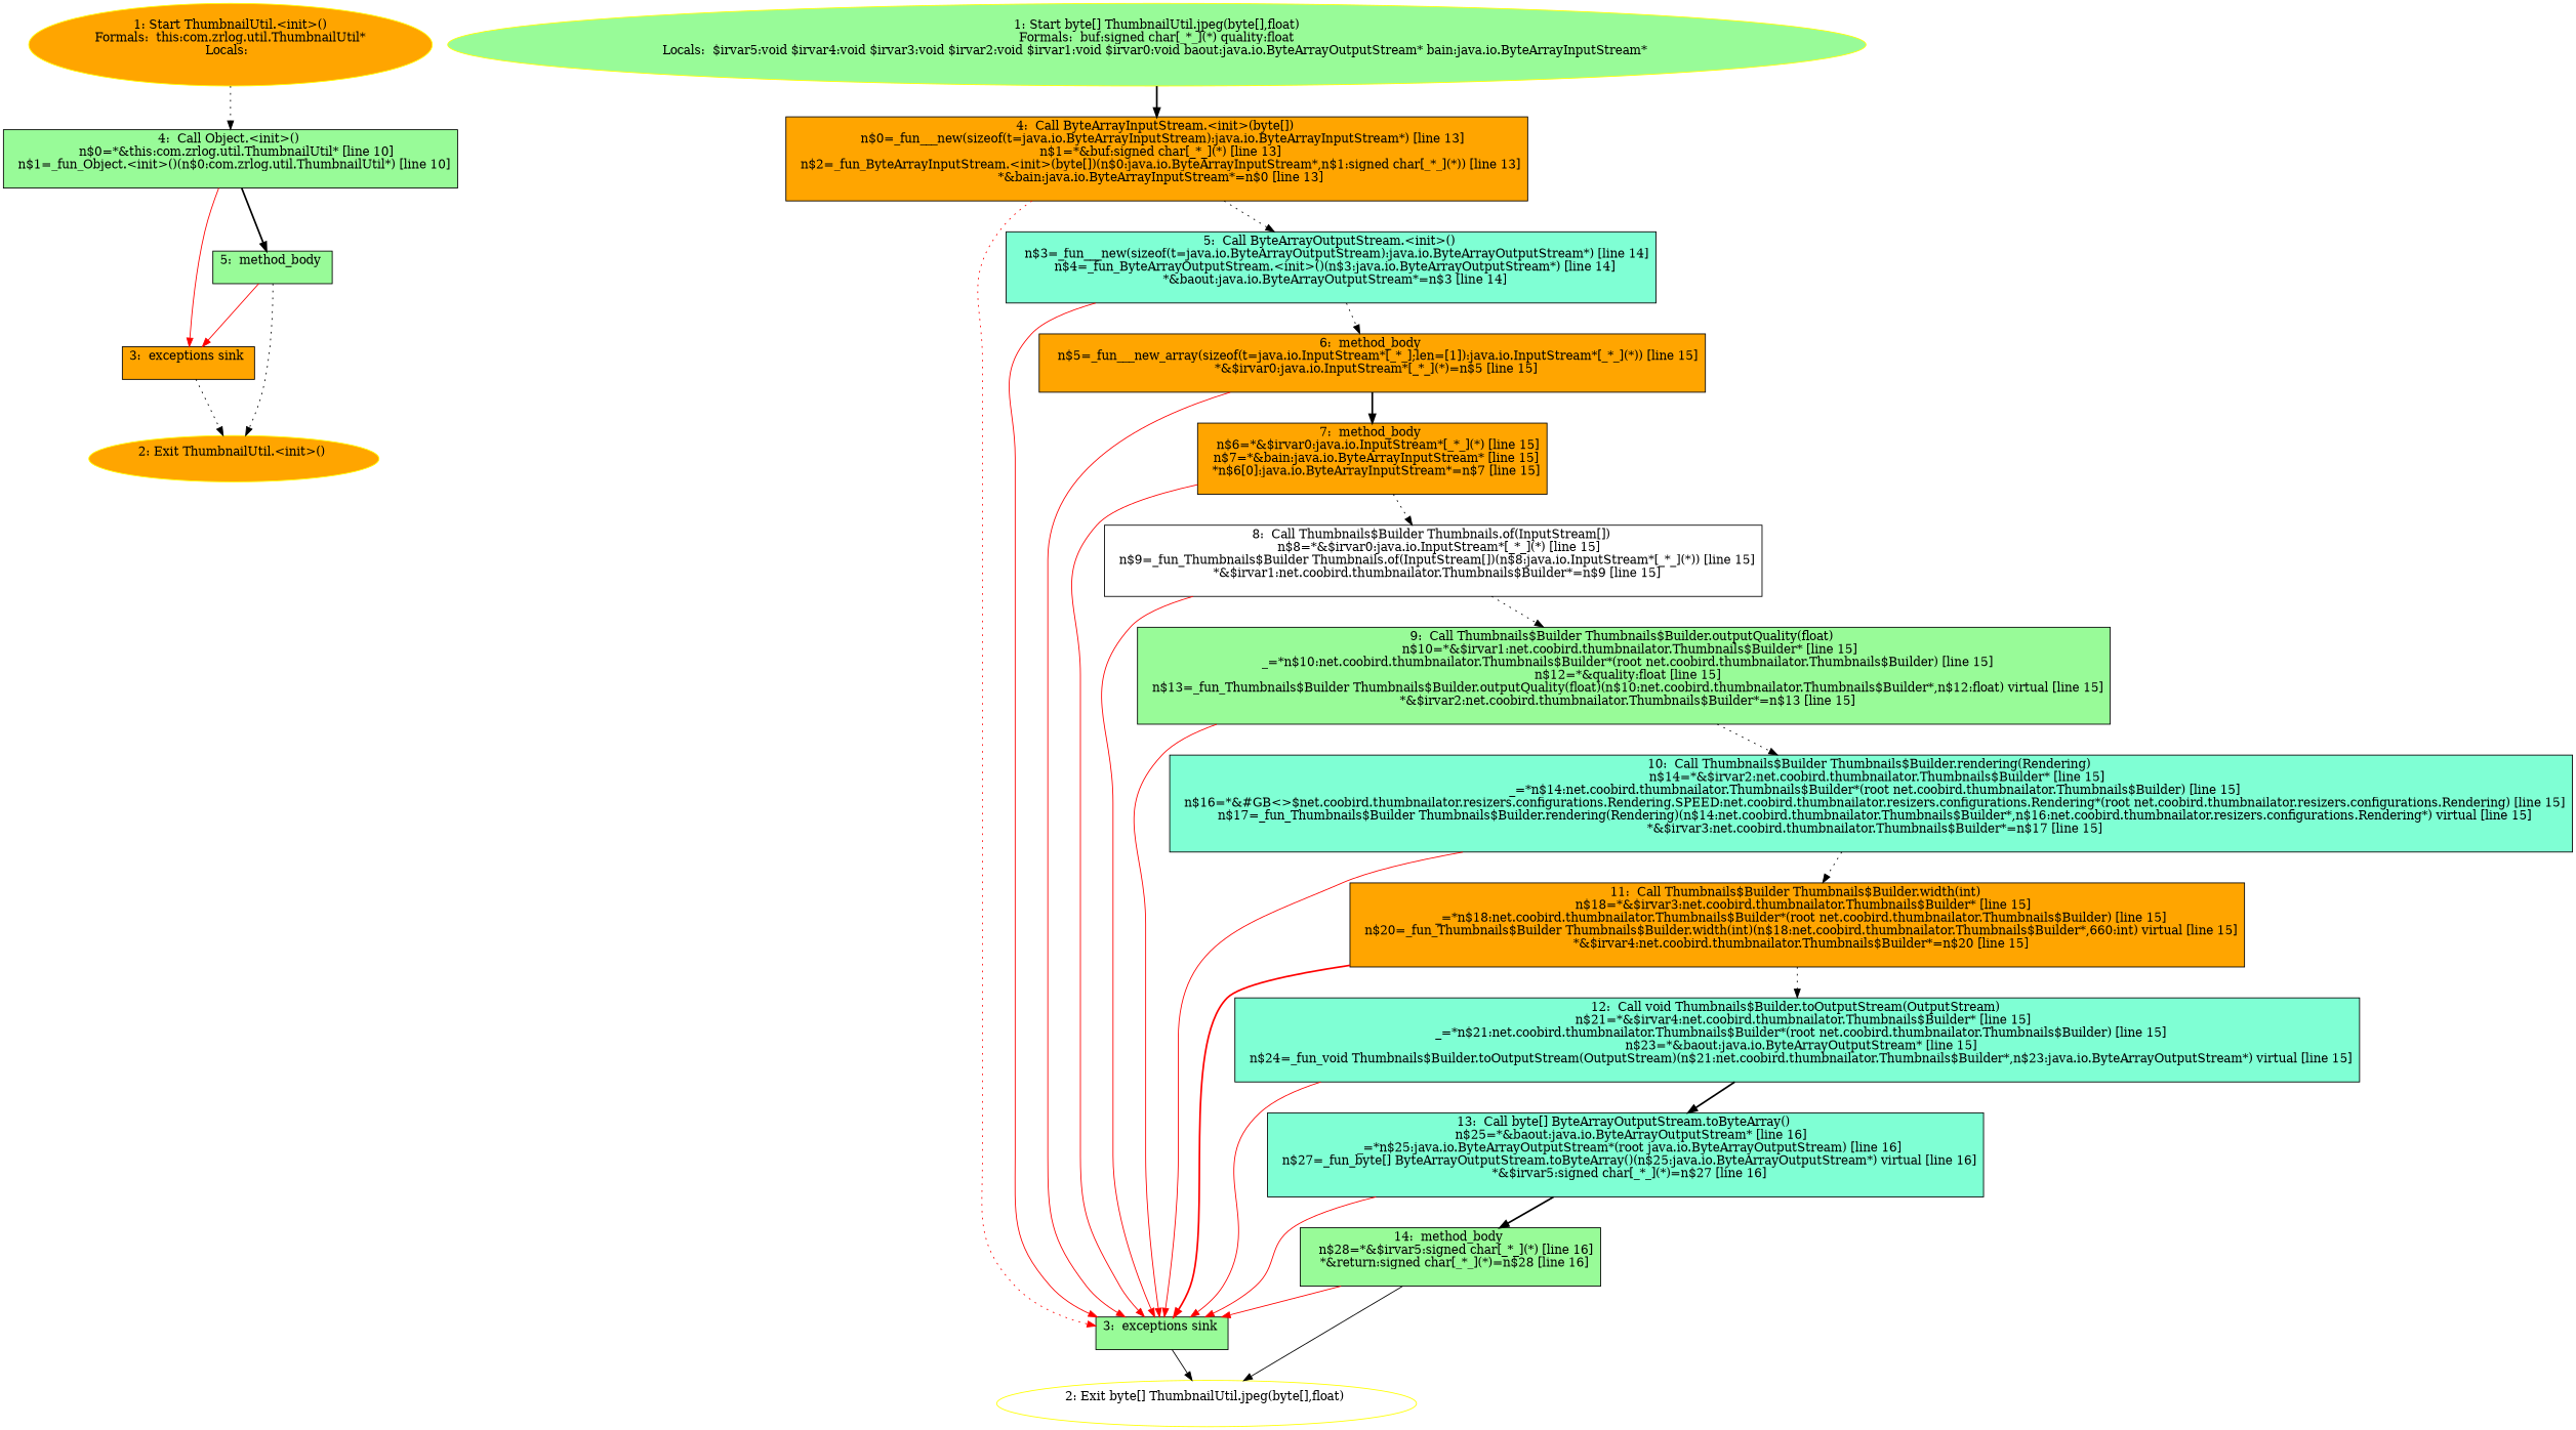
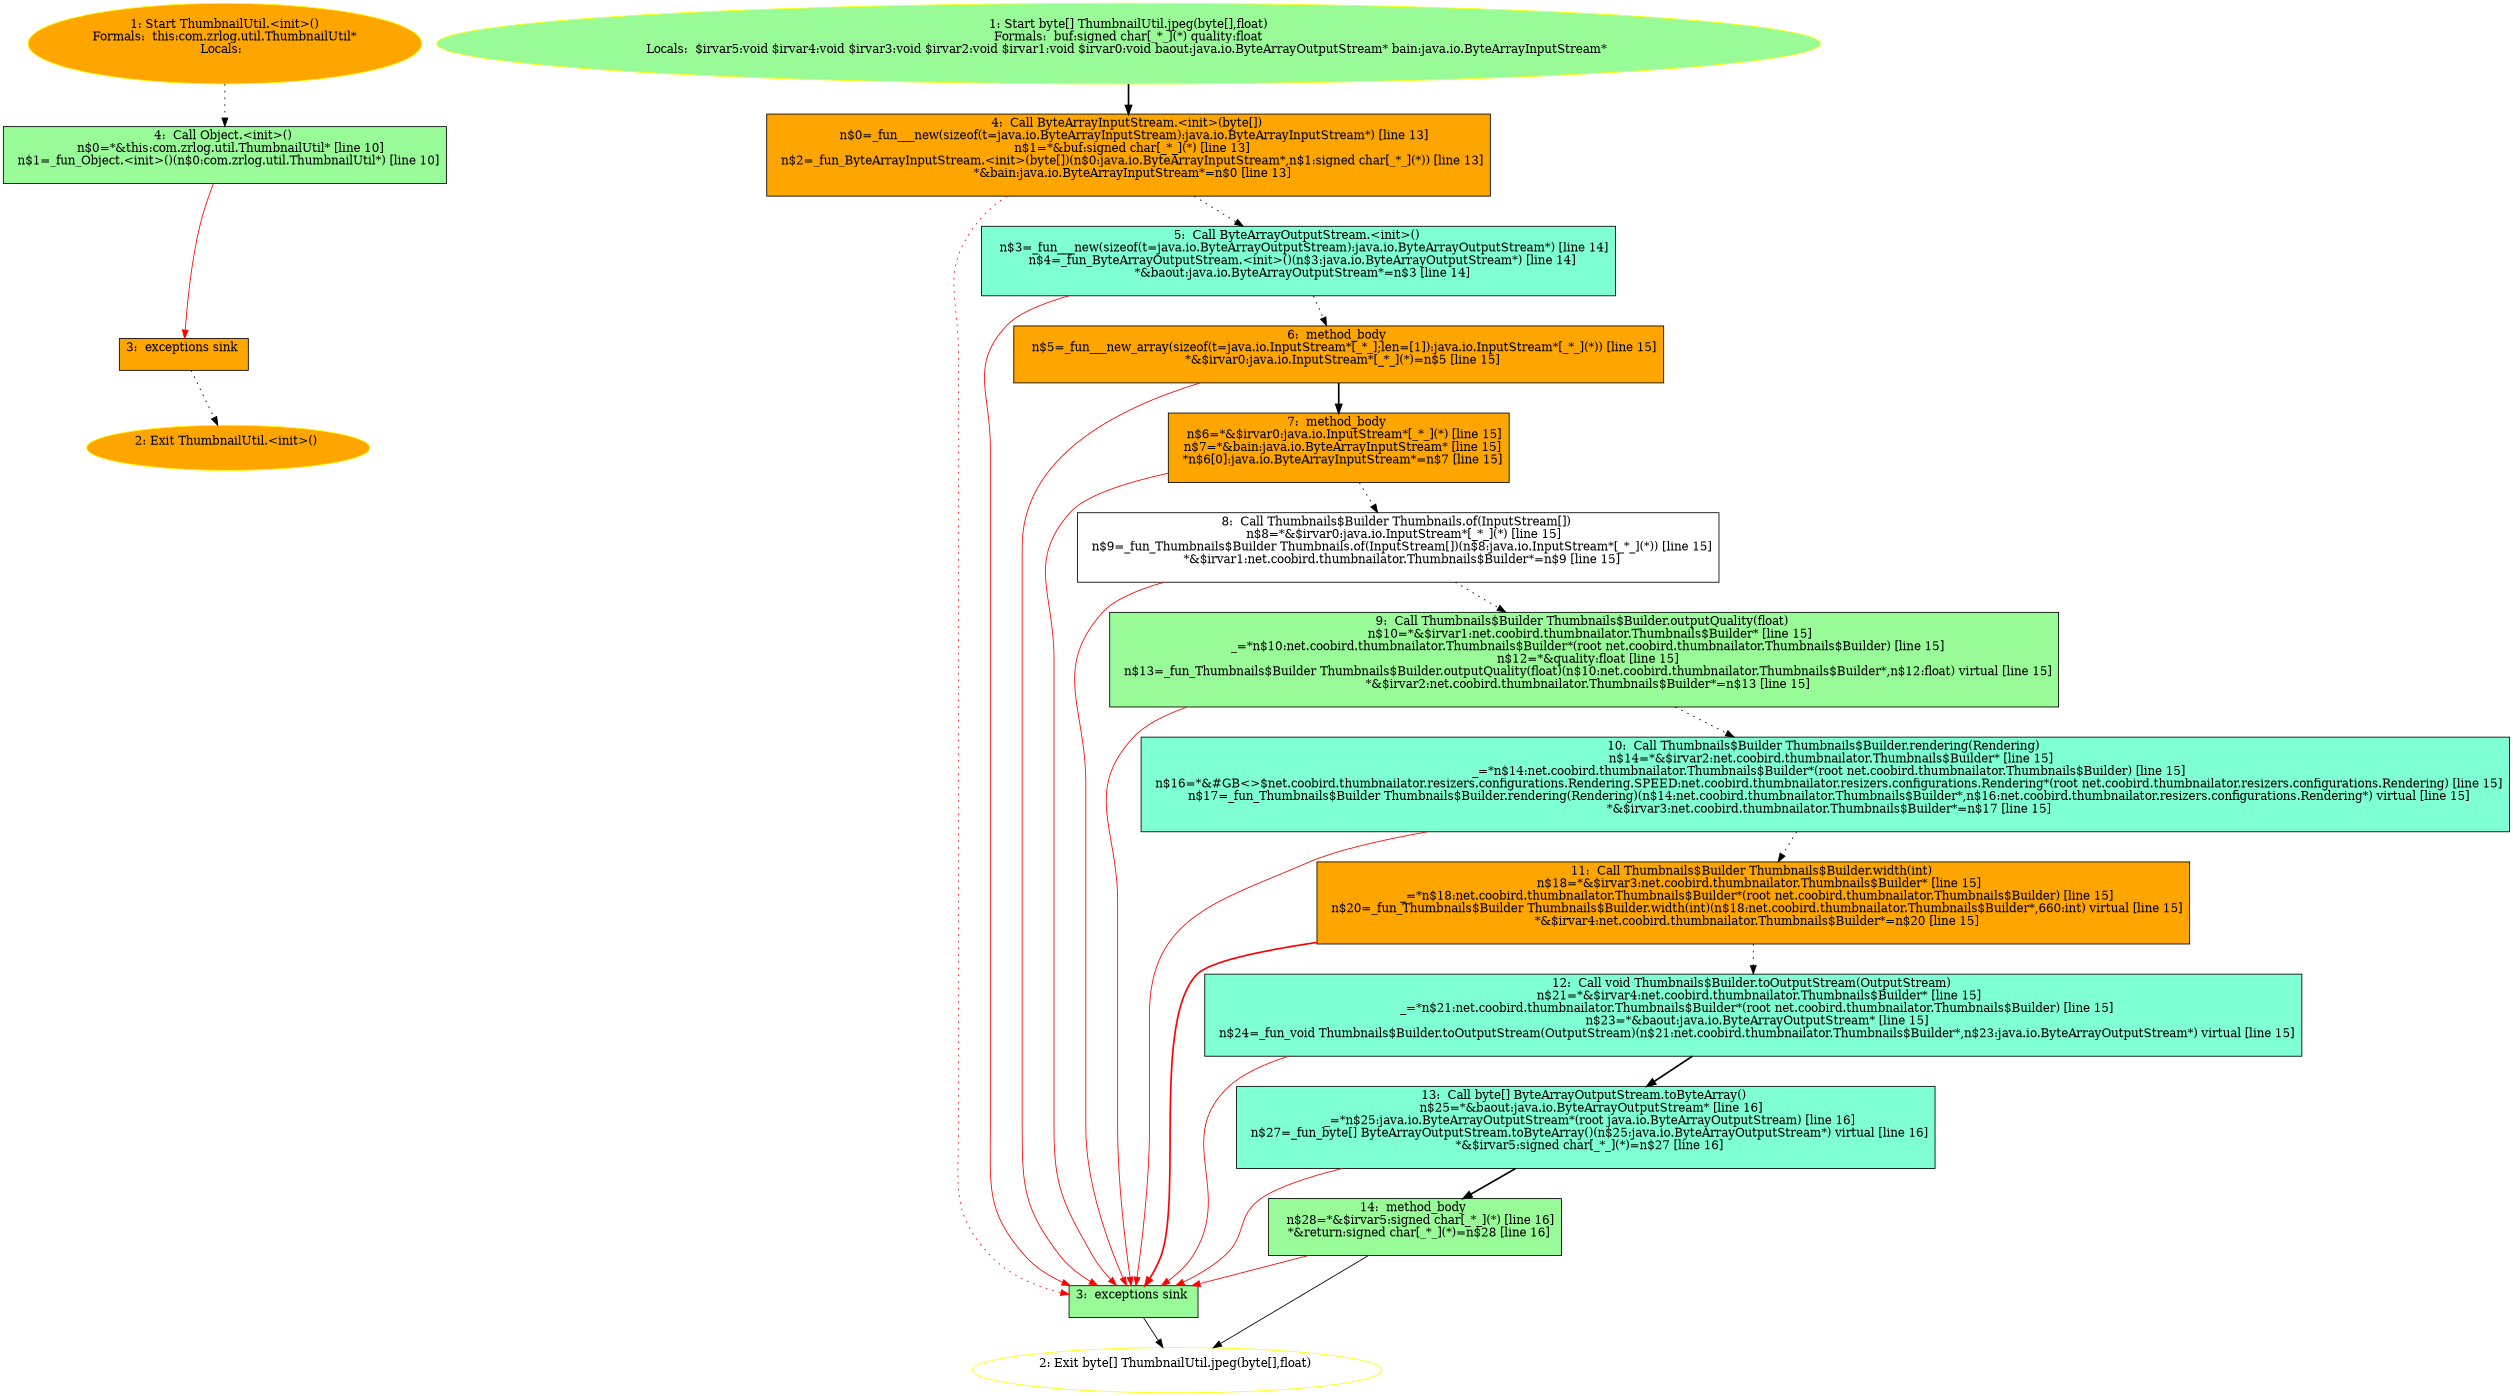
  digraph {
    node [fillcolor=orange style=filled shape=box]
    edge [style=solid]
    n1 [color=yellow label="1: Start ThumbnailUtil.<init>()\nFormals:  this:com.zrlog.util.ThumbnailUtil*\nLocals:  \n  " shape=""]
    n2 [fillcolor=palegreen label="4:  Call Object.<init>() \n   n$0=*&this:com.zrlog.util.ThumbnailUtil* [line 10]\n  n$1=_fun_Object.<init>()(n$0:com.zrlog.util.ThumbnailUtil*) [line 10]\n "]
    n3 [label="3:  exceptions sink \n  "]
-   n4 [fillcolor=palegreen label="5:  method_body \n  "]
    n5 [color=yellow label="2: Exit ThumbnailUtil.<init>() \n  " shape=""]
    n6 [color=yellow fillcolor=palegreen label="1: Start byte[] ThumbnailUtil.jpeg(byte[],float)\nFormals:  buf:signed char[_*_](*) quality:float\nLocals:  $irvar5:void $irvar4:void $irvar3:void $irvar2:void $irvar1:void $irvar0:void baout:java.io.ByteArrayOutputStream* bain:java.io.ByteArrayInputStream* \n  " shape=""]
    n7 [label="4:  Call ByteArrayInputStream.<init>(byte[]) \n   n$0=_fun___new(sizeof(t=java.io.ByteArrayInputStream):java.io.ByteArrayInputStream*) [line 13]\n  n$1=*&buf:signed char[_*_](*) [line 13]\n  n$2=_fun_ByteArrayInputStream.<init>(byte[])(n$0:java.io.ByteArrayInputStream*,n$1:signed char[_*_](*)) [line 13]\n  *&bain:java.io.ByteArrayInputStream*=n$0 [line 13]\n "]
    n8 [fillcolor=palegreen label="3:  exceptions sink \n  "]
    n9 [fillcolor=aquamarine label="5:  Call ByteArrayOutputStream.<init>() \n   n$3=_fun___new(sizeof(t=java.io.ByteArrayOutputStream):java.io.ByteArrayOutputStream*) [line 14]\n  n$4=_fun_ByteArrayOutputStream.<init>()(n$3:java.io.ByteArrayOutputStream*) [line 14]\n  *&baout:java.io.ByteArrayOutputStream*=n$3 [line 14]\n "]
    n10 [color=yellow fillcolor=white label="2: Exit byte[] ThumbnailUtil.jpeg(byte[],float) \n  " shape=""]
    n11 [label="6:  method_body \n   n$5=_fun___new_array(sizeof(t=java.io.InputStream*[_*_];len=[1]):java.io.InputStream*[_*_](*)) [line 15]\n  *&$irvar0:java.io.InputStream*[_*_](*)=n$5 [line 15]\n "]
    n12 [label="7:  method_body \n   n$6=*&$irvar0:java.io.InputStream*[_*_](*) [line 15]\n  n$7=*&bain:java.io.ByteArrayInputStream* [line 15]\n  *n$6[0]:java.io.ByteArrayInputStream*=n$7 [line 15]\n "]
    n13 [fillcolor=white label="8:  Call Thumbnails$Builder Thumbnails.of(InputStream[]) \n   n$8=*&$irvar0:java.io.InputStream*[_*_](*) [line 15]\n  n$9=_fun_Thumbnails$Builder Thumbnails.of(InputStream[])(n$8:java.io.InputStream*[_*_](*)) [line 15]\n  *&$irvar1:net.coobird.thumbnailator.Thumbnails$Builder*=n$9 [line 15]\n "]
    n14 [fillcolor=palegreen label="9:  Call Thumbnails$Builder Thumbnails$Builder.outputQuality(float) \n   n$10=*&$irvar1:net.coobird.thumbnailator.Thumbnails$Builder* [line 15]\n  _=*n$10:net.coobird.thumbnailator.Thumbnails$Builder*(root net.coobird.thumbnailator.Thumbnails$Builder) [line 15]\n  n$12=*&quality:float [line 15]\n  n$13=_fun_Thumbnails$Builder Thumbnails$Builder.outputQuality(float)(n$10:net.coobird.thumbnailator.Thumbnails$Builder*,n$12:float) virtual [line 15]\n  *&$irvar2:net.coobird.thumbnailator.Thumbnails$Builder*=n$13 [line 15]\n "]
    n15 [fillcolor=aquamarine label="10:  Call Thumbnails$Builder Thumbnails$Builder.rendering(Rendering) \n   n$14=*&$irvar2:net.coobird.thumbnailator.Thumbnails$Builder* [line 15]\n  _=*n$14:net.coobird.thumbnailator.Thumbnails$Builder*(root net.coobird.thumbnailator.Thumbnails$Builder) [line 15]\n  n$16=*&#GB<>$net.coobird.thumbnailator.resizers.configurations.Rendering.SPEED:net.coobird.thumbnailator.resizers.configurations.Rendering*(root net.coobird.thumbnailator.resizers.configurations.Rendering) [line 15]\n  n$17=_fun_Thumbnails$Builder Thumbnails$Builder.rendering(Rendering)(n$14:net.coobird.thumbnailator.Thumbnails$Builder*,n$16:net.coobird.thumbnailator.resizers.configurations.Rendering*) virtual [line 15]\n  *&$irvar3:net.coobird.thumbnailator.Thumbnails$Builder*=n$17 [line 15]\n "]
    n16 [label="11:  Call Thumbnails$Builder Thumbnails$Builder.width(int) \n   n$18=*&$irvar3:net.coobird.thumbnailator.Thumbnails$Builder* [line 15]\n  _=*n$18:net.coobird.thumbnailator.Thumbnails$Builder*(root net.coobird.thumbnailator.Thumbnails$Builder) [line 15]\n  n$20=_fun_Thumbnails$Builder Thumbnails$Builder.width(int)(n$18:net.coobird.thumbnailator.Thumbnails$Builder*,660:int) virtual [line 15]\n  *&$irvar4:net.coobird.thumbnailator.Thumbnails$Builder*=n$20 [line 15]\n "]
    n17 [fillcolor=aquamarine label="12:  Call void Thumbnails$Builder.toOutputStream(OutputStream) \n   n$21=*&$irvar4:net.coobird.thumbnailator.Thumbnails$Builder* [line 15]\n  _=*n$21:net.coobird.thumbnailator.Thumbnails$Builder*(root net.coobird.thumbnailator.Thumbnails$Builder) [line 15]\n  n$23=*&baout:java.io.ByteArrayOutputStream* [line 15]\n  n$24=_fun_void Thumbnails$Builder.toOutputStream(OutputStream)(n$21:net.coobird.thumbnailator.Thumbnails$Builder*,n$23:java.io.ByteArrayOutputStream*) virtual [line 15]\n "]
    n18 [fillcolor=aquamarine label="13:  Call byte[] ByteArrayOutputStream.toByteArray() \n   n$25=*&baout:java.io.ByteArrayOutputStream* [line 16]\n  _=*n$25:java.io.ByteArrayOutputStream*(root java.io.ByteArrayOutputStream) [line 16]\n  n$27=_fun_byte[] ByteArrayOutputStream.toByteArray()(n$25:java.io.ByteArrayOutputStream*) virtual [line 16]\n  *&$irvar5:signed char[_*_](*)=n$27 [line 16]\n "]
    n19 [fillcolor=palegreen label="14:  method_body \n   n$28=*&$irvar5:signed char[_*_](*) [line 16]\n  *&return:signed char[_*_](*)=n$28 [line 16]\n "]
    n1 -> n2 [style=dotted]
    n2 -> n3 [color=red]
-   n2 -> n4 [style=bold]
    n3 -> n5 [style=dotted]
-   n4 -> n3 [color=red]
-   n4 -> n5 [style=dotted]
    n6 -> n7 [style=bold]
    n7 -> n8 [color=red style=dotted]
    n7 -> n9 [style=dotted]
    n8 -> n10
    n9 -> n8 [color=red]
    n9 -> n11 [style=dotted]
    n11 -> n8 [color=red]
    n11 -> n12 [style=bold]
    n12 -> n8 [color=red]
    n12 -> n13 [style=dotted]
    n13 -> n8 [color=red]
    n13 -> n14 [style=dotted]
    n14 -> n8 [color=red]
    n14 -> n15 [style=dotted]
    n15 -> n8 [color=red]
    n15 -> n16 [style=dotted]
    n16 -> n8 [color=red style=bold]
    n16 -> n17 [style=dotted]
    n17 -> n8 [color=red]
    n17 -> n18 [style=bold]
    n18 -> n8 [color=red]
    n18 -> n19 [style=bold]
    n19 -> n8 [color=red]
    n19 -> n10
  }
